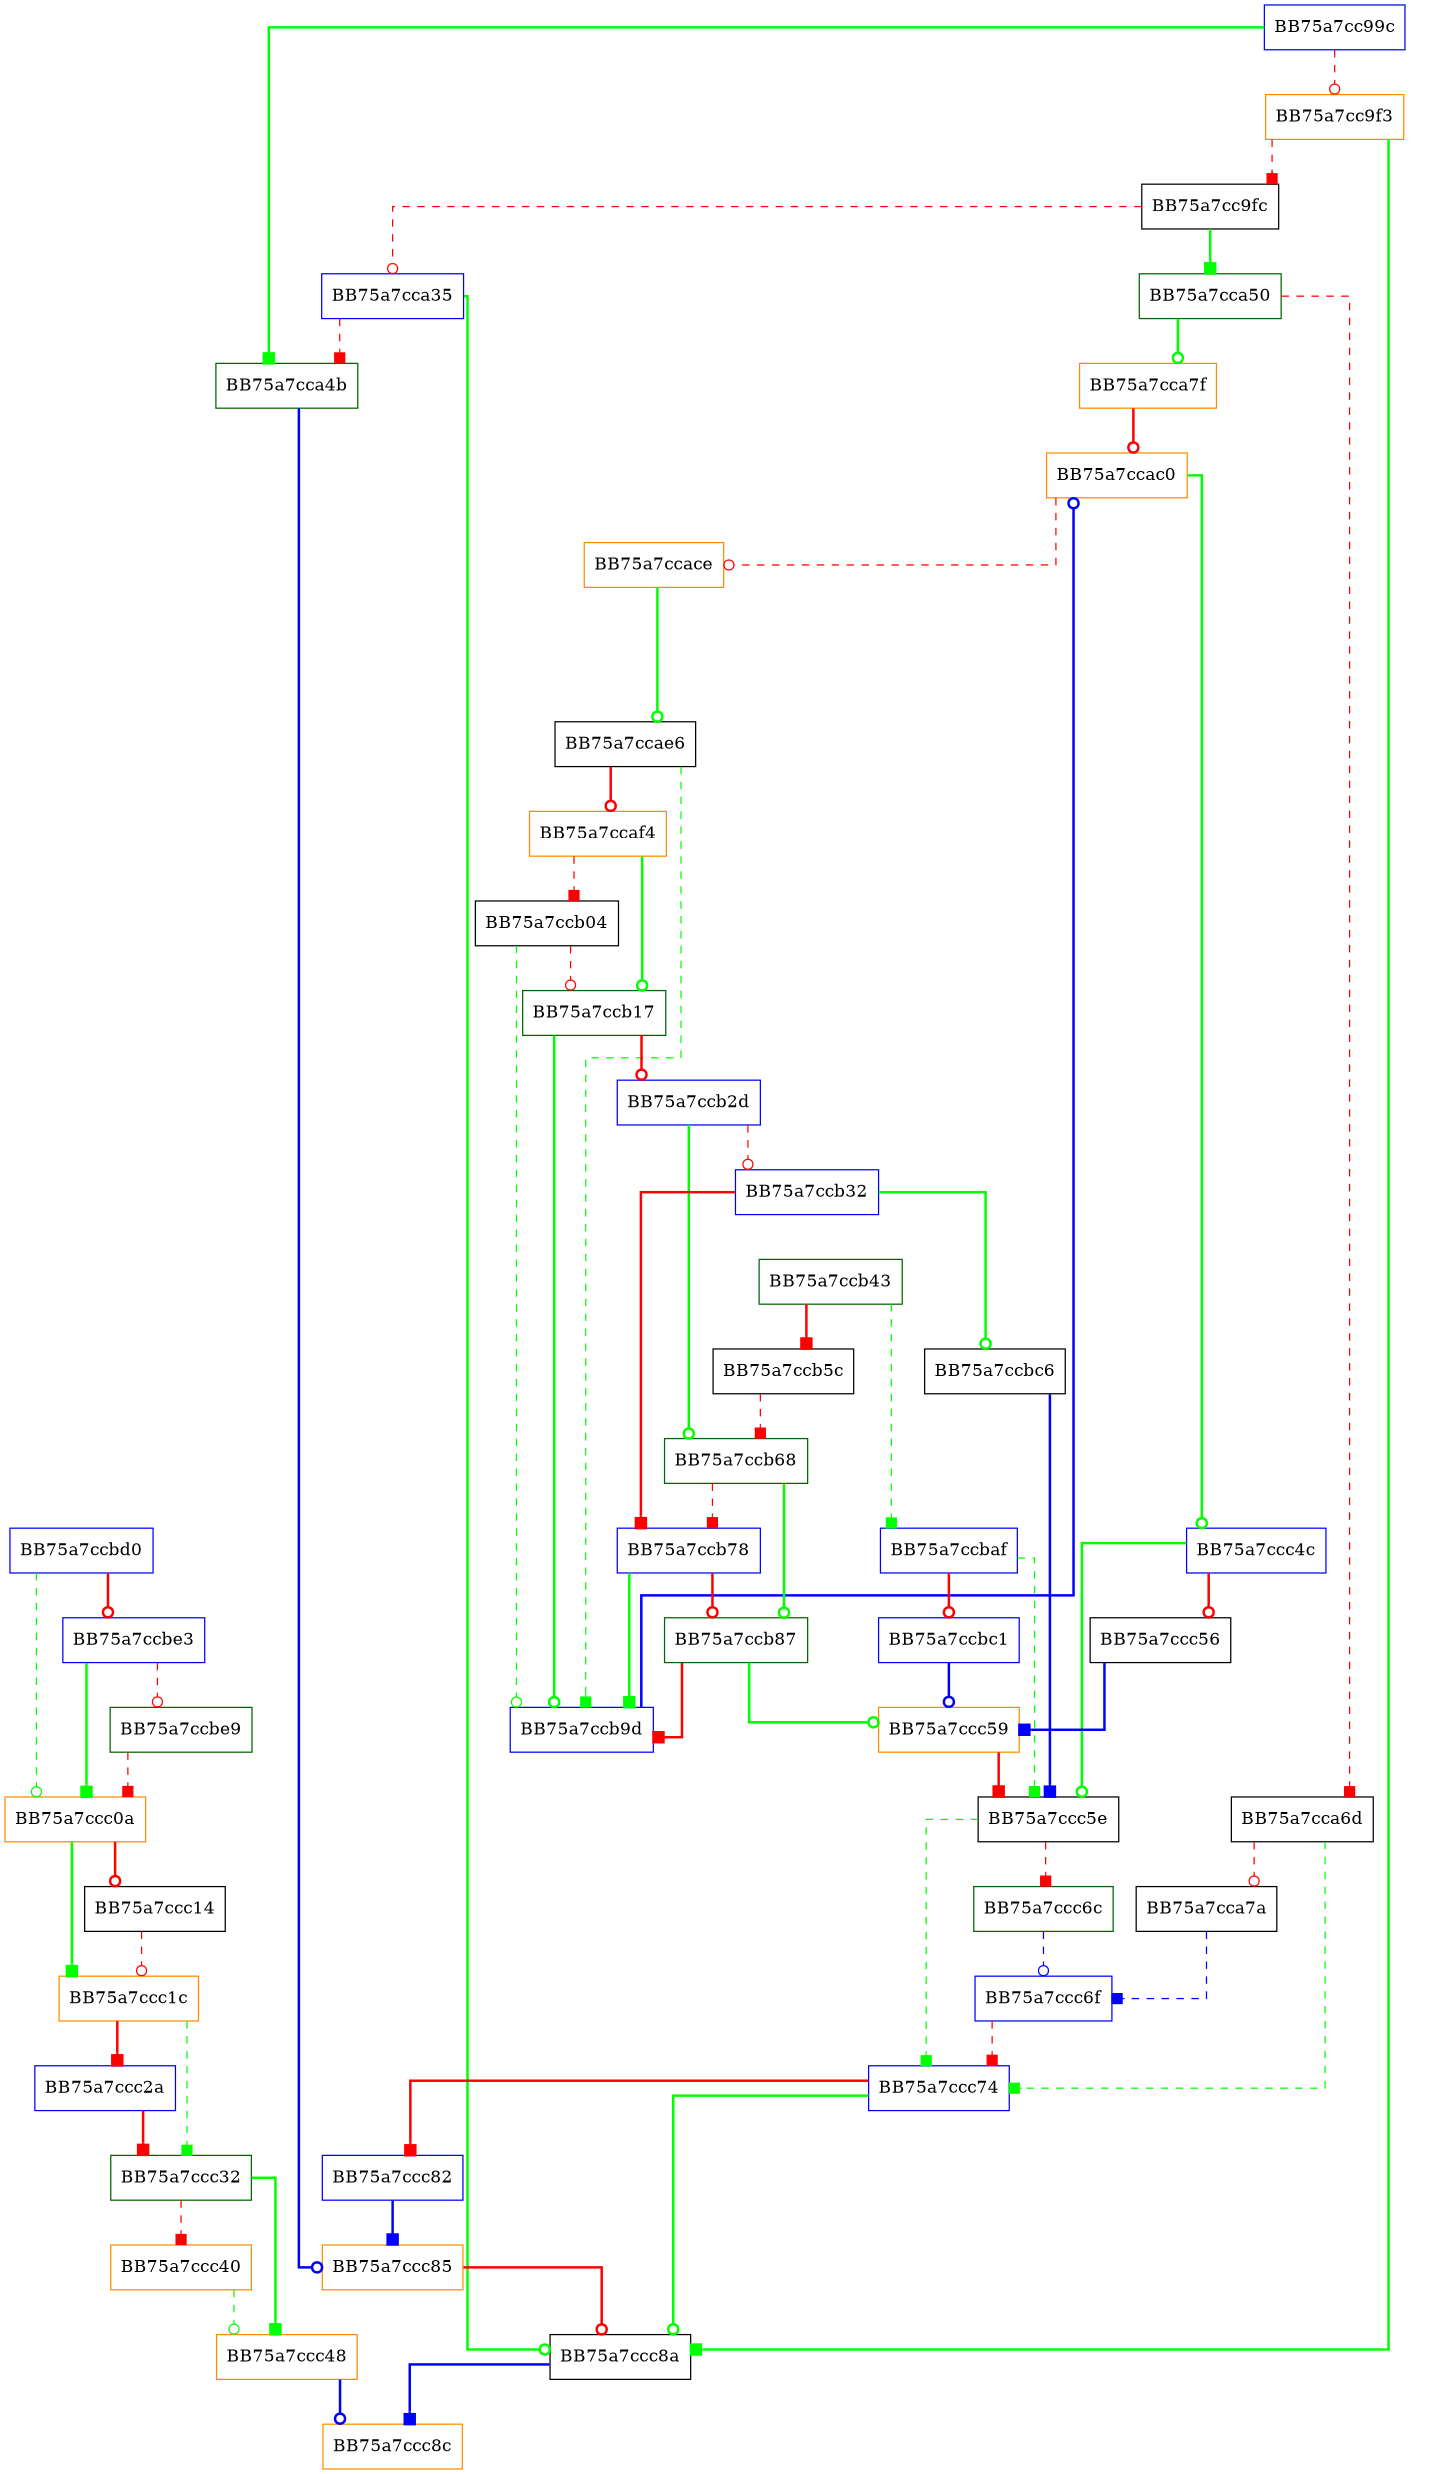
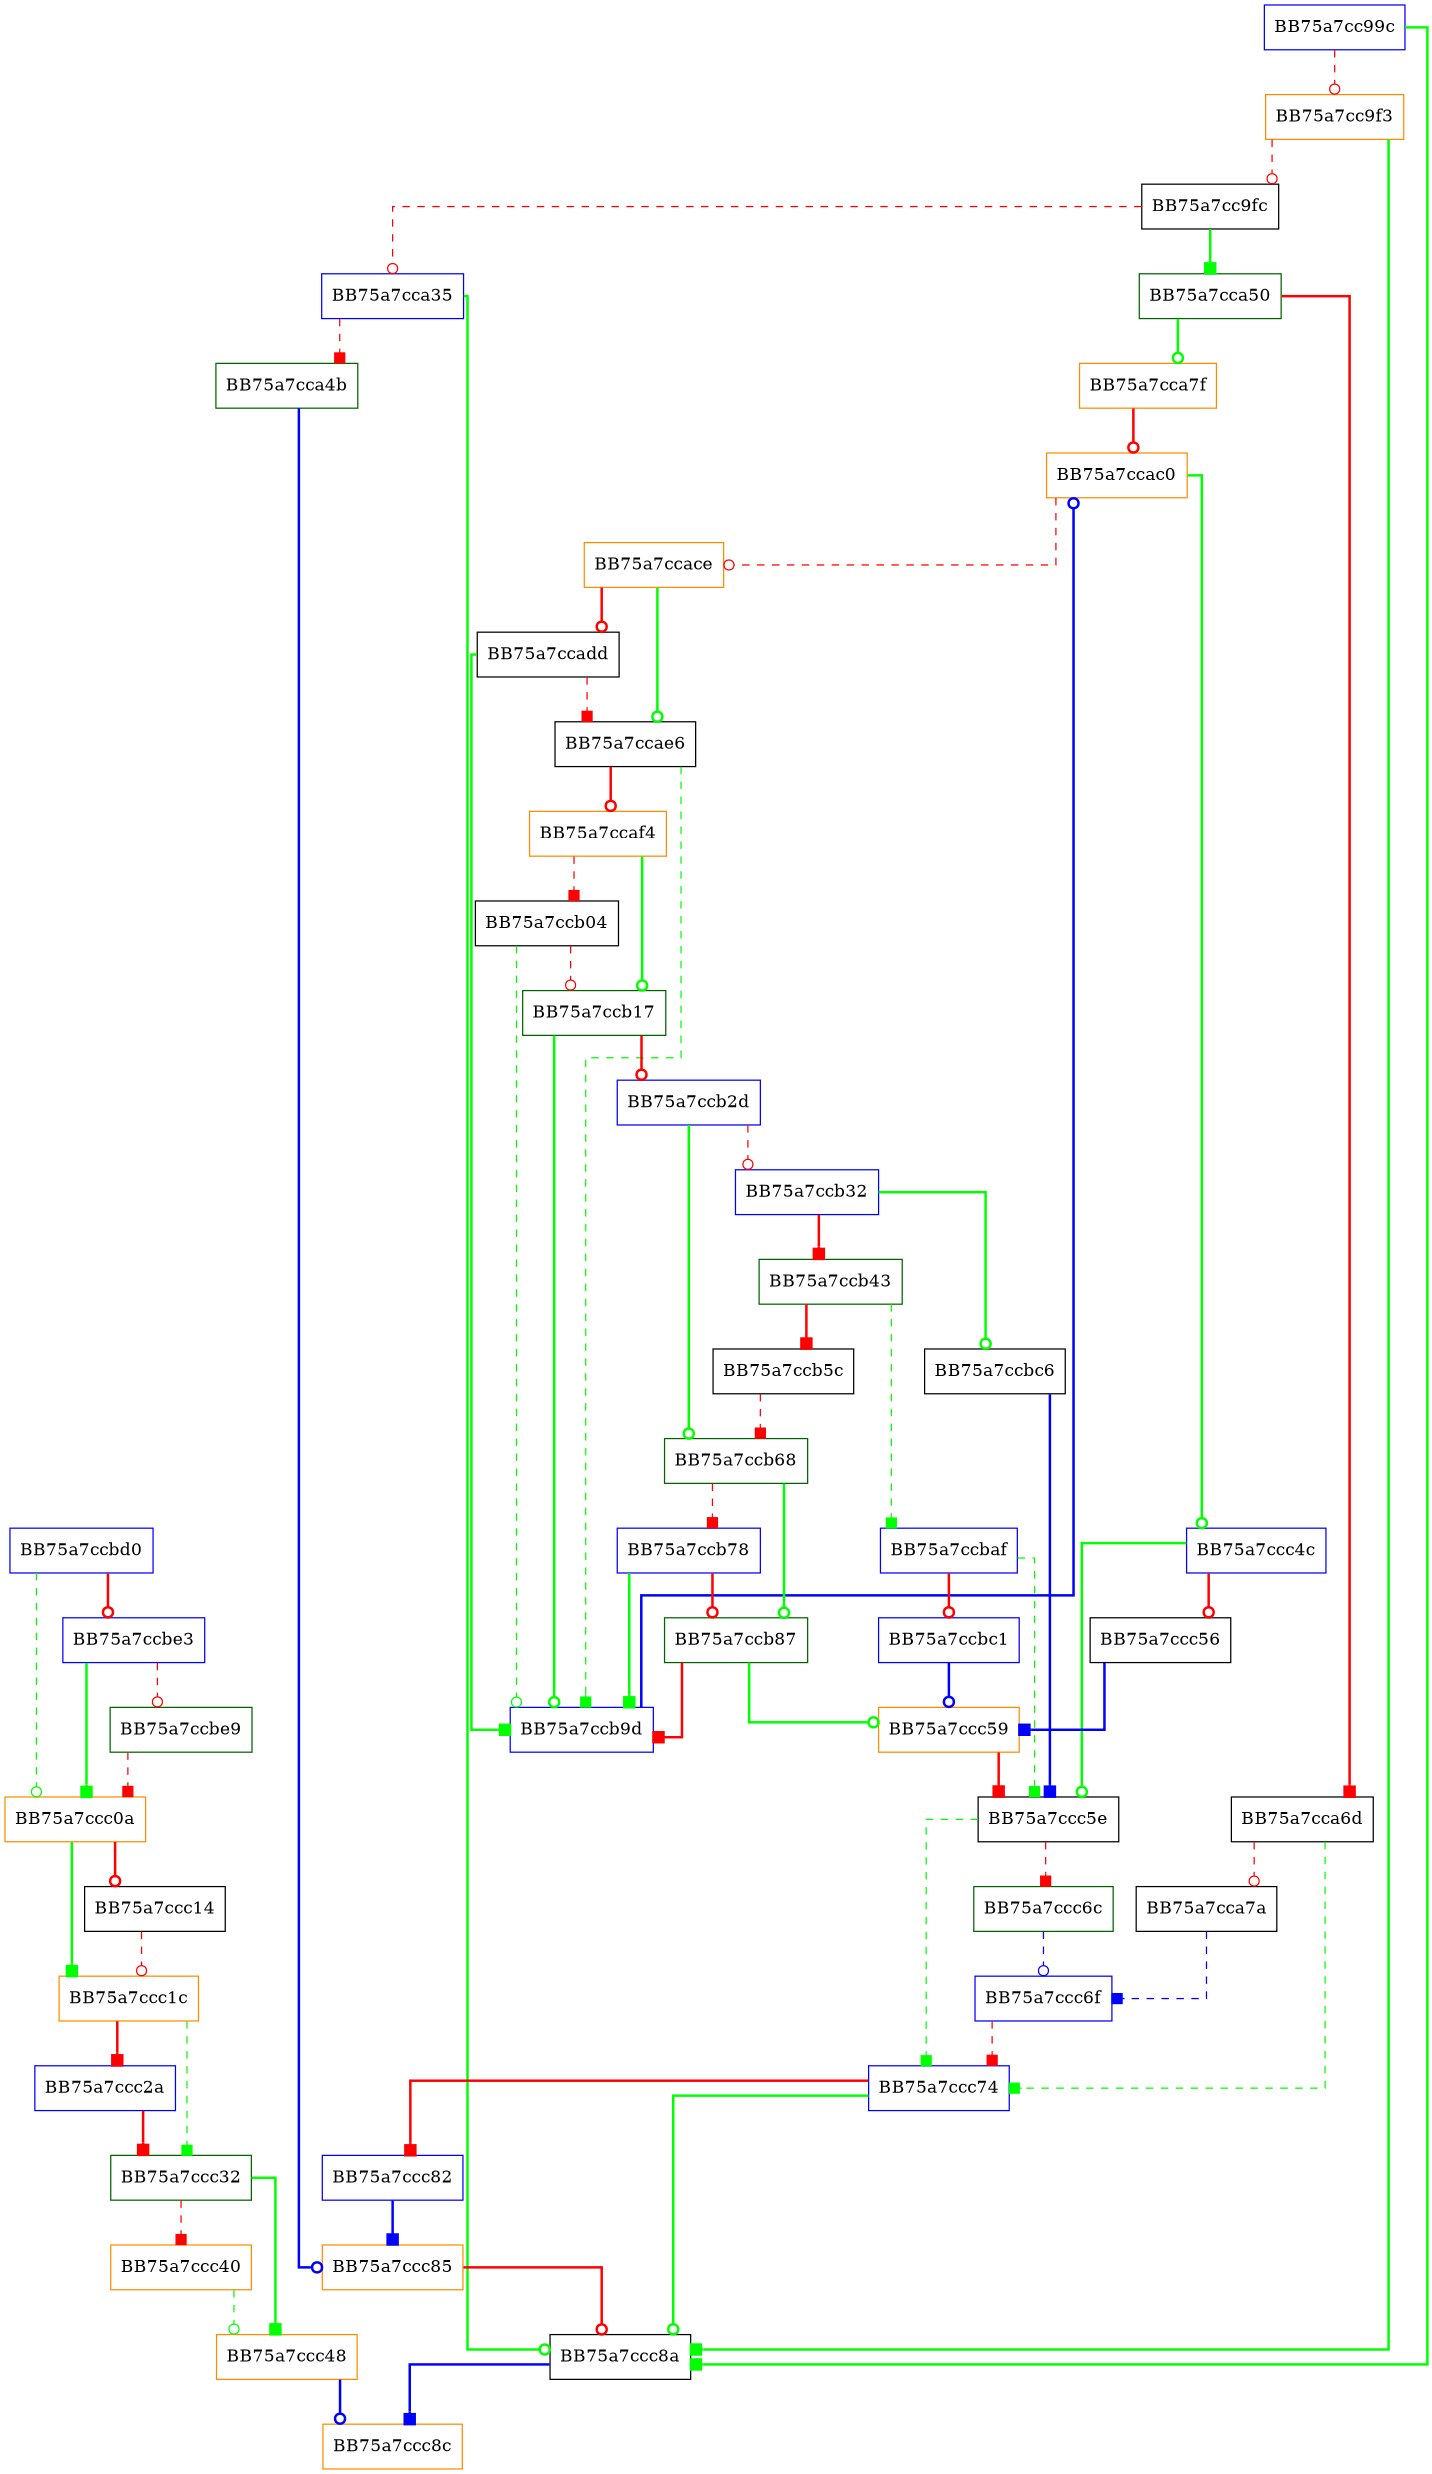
  digraph {
    splines=ortho
    node [color=blue shape=box]
    edge [arrowhead=odot color=red style=bold]
    BB75a7ccc8a [color=black]
    BB75a7cc99c
    BB75a7cc9f3 [color=darkorange]
    BB75a7ccc8c [color=darkorange]
    BB75a7cc9fc [color=black]
    BB75a7cca50 [color=darkgreen]
    BB75a7cca35
    BB75a7cca7f [color=darkorange]
    BB75a7cca6d [color=black]
    BB75a7cca4b [color=darkgreen]
    BB75a7ccac0 [color=darkorange]
    BB75a7ccc74
    BB75a7cca7a [color=black]
    BB75a7ccc85 [color=darkorange]
    BB75a7ccc4c
    BB75a7ccace [color=darkorange]
    BB75a7ccc82
    BB75a7ccc6f
    BB75a7ccc5e [color=black]
    BB75a7ccc56 [color=black]
    BB75a7ccae6 [color=black]
+   BB75a7ccadd [color=black]
    BB75a7ccc6c [color=darkgreen]
    BB75a7ccc59 [color=darkorange]
    BB75a7ccb9d
    BB75a7ccaf4 [color=darkorange]
    BB75a7ccb17 [color=darkgreen]
    BB75a7ccb04 [color=black]
    BB75a7ccb2d
    BB75a7ccb68 [color=darkgreen]
    BB75a7ccb32
    BB75a7ccb87 [color=darkgreen]
    BB75a7ccb78
    BB75a7ccbc6 [color=black]
    BB75a7ccb43 [color=darkgreen]
    BB75a7ccbaf
    BB75a7ccb5c [color=black]
    BB75a7ccbc1
    BB75a7ccc0a [color=darkorange]
    BB75a7ccbd0
    BB75a7ccbe3
    BB75a7ccc1c [color=darkorange]
    BB75a7ccc14 [color=black]
    BB75a7ccbe9 [color=darkgreen]
    BB75a7ccc32 [color=darkgreen]
    BB75a7ccc2a
    BB75a7ccc48 [color=darkorange]
    BB75a7ccc40 [color=darkorange]
    BB75a7ccc8a -> BB75a7ccc8c [arrowhead=box color=blue]
-   BB75a7cc99c -> BB75a7cca4b [arrowhead=box color=green]
+   BB75a7cc99c -> BB75a7ccc8a [arrowhead=box color=green]
    BB75a7cc99c -> BB75a7cc9f3 [style=dashed]
    BB75a7cc9f3 -> BB75a7ccc8a [arrowhead=box color=green]
-   BB75a7cc9f3 -> BB75a7cc9fc [arrowhead=box style=dashed]
+   BB75a7cc9f3 -> BB75a7cc9fc [style=dashed]
    BB75a7cc9fc -> BB75a7cca50 [arrowhead=box color=green]
    BB75a7cc9fc -> BB75a7cca35 [style=dashed]
    BB75a7cca50 -> BB75a7cca7f [color=green]
-   BB75a7cca50 -> BB75a7cca6d [arrowhead=box style=dashed]
+   BB75a7cca50 -> BB75a7cca6d [arrowhead=box]
    BB75a7cca35 -> BB75a7ccc8a [color=green]
    BB75a7cca35 -> BB75a7cca4b [arrowhead=box style=dashed]
    BB75a7cca7f -> BB75a7ccac0
    BB75a7cca6d -> BB75a7ccc74 [arrowhead=box color=green style=dashed]
    BB75a7cca6d -> BB75a7cca7a [style=dashed]
    BB75a7cca4b -> BB75a7ccc85 [color=blue]
    BB75a7ccac0 -> BB75a7ccc4c [color=green]
    BB75a7ccac0 -> BB75a7ccace [style=dashed]
    BB75a7ccc74 -> BB75a7ccc8a [color=green]
    BB75a7ccc74 -> BB75a7ccc82 [arrowhead=box]
    BB75a7cca7a -> BB75a7ccc6f [arrowhead=box color=blue style=dashed]
    BB75a7ccc85 -> BB75a7ccc8a
    BB75a7ccc4c -> BB75a7ccc5e [color=green]
    BB75a7ccc4c -> BB75a7ccc56
    BB75a7ccace -> BB75a7ccae6 [color=green]
+   BB75a7ccace -> BB75a7ccadd
    BB75a7ccc82 -> BB75a7ccc85 [arrowhead=box color=blue]
    BB75a7ccc6f -> BB75a7ccc74 [arrowhead=box style=dashed]
    BB75a7ccc5e -> BB75a7ccc74 [arrowhead=box color=green style=dashed]
    BB75a7ccc5e -> BB75a7ccc6c [arrowhead=box style=dashed]
    BB75a7ccc56 -> BB75a7ccc59 [arrowhead=box color=blue]
    BB75a7ccae6 -> BB75a7ccb9d [arrowhead=box color=green style=dashed]
    BB75a7ccae6 -> BB75a7ccaf4
+   BB75a7ccadd -> BB75a7ccae6 [arrowhead=box style=dashed]
+   BB75a7ccadd -> BB75a7ccb9d [arrowhead=box color=green]
    BB75a7ccc6c -> BB75a7ccc6f [color=blue style=dashed]
    BB75a7ccc59 -> BB75a7ccc5e [arrowhead=box]
    BB75a7ccb9d -> BB75a7ccac0 [color=blue]
    BB75a7ccaf4 -> BB75a7ccb17 [color=green]
    BB75a7ccaf4 -> BB75a7ccb04 [arrowhead=box style=dashed]
    BB75a7ccb17 -> BB75a7ccb9d [color=green]
    BB75a7ccb17 -> BB75a7ccb2d
    BB75a7ccb04 -> BB75a7ccb9d [color=green style=dashed]
    BB75a7ccb04 -> BB75a7ccb17 [style=dashed]
    BB75a7ccb2d -> BB75a7ccb68 [color=green]
    BB75a7ccb2d -> BB75a7ccb32 [style=dashed]
    BB75a7ccb68 -> BB75a7ccb87 [color=green]
    BB75a7ccb68 -> BB75a7ccb78 [arrowhead=box style=dashed]
    BB75a7ccb32 -> BB75a7ccbc6 [color=green]
-   BB75a7ccb32 -> BB75a7ccb78 [arrowhead=box]
+   BB75a7ccb32 -> BB75a7ccb43 [arrowhead=box]
    BB75a7ccb87 -> BB75a7ccc59 [color=green]
    BB75a7ccb87 -> BB75a7ccb9d [arrowhead=box]
    BB75a7ccb78 -> BB75a7ccb9d [arrowhead=box color=green]
    BB75a7ccb78 -> BB75a7ccb87
    BB75a7ccbc6 -> BB75a7ccc5e [arrowhead=box color=blue]
    BB75a7ccb43 -> BB75a7ccbaf [arrowhead=box color=green style=dashed]
    BB75a7ccb43 -> BB75a7ccb5c [arrowhead=box]
    BB75a7ccbaf -> BB75a7ccc5e [arrowhead=box color=green style=dashed]
    BB75a7ccbaf -> BB75a7ccbc1
    BB75a7ccb5c -> BB75a7ccb68 [arrowhead=box style=dashed]
    BB75a7ccbc1 -> BB75a7ccc59 [color=blue]
    BB75a7ccc0a -> BB75a7ccc1c [arrowhead=box color=green]
    BB75a7ccc0a -> BB75a7ccc14
    BB75a7ccbd0 -> BB75a7ccc0a [color=green style=dashed]
    BB75a7ccbd0 -> BB75a7ccbe3
    BB75a7ccbe3 -> BB75a7ccc0a [arrowhead=box color=green]
    BB75a7ccbe3 -> BB75a7ccbe9 [style=dashed]
    BB75a7ccc1c -> BB75a7ccc32 [arrowhead=box color=green style=dashed]
    BB75a7ccc1c -> BB75a7ccc2a [arrowhead=box]
    BB75a7ccc14 -> BB75a7ccc1c [style=dashed]
    BB75a7ccbe9 -> BB75a7ccc0a [arrowhead=box style=dashed]
    BB75a7ccc32 -> BB75a7ccc48 [arrowhead=box color=green]
    BB75a7ccc32 -> BB75a7ccc40 [arrowhead=box style=dashed]
    BB75a7ccc2a -> BB75a7ccc32 [arrowhead=box]
    BB75a7ccc48 -> BB75a7ccc8c [color=blue]
    BB75a7ccc40 -> BB75a7ccc48 [color=green style=dashed]
  }
